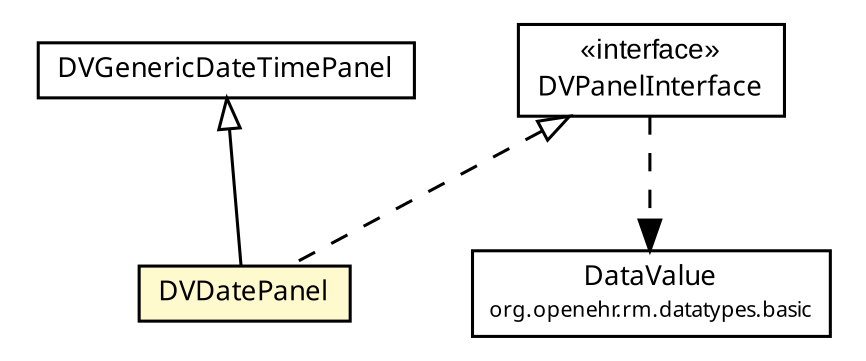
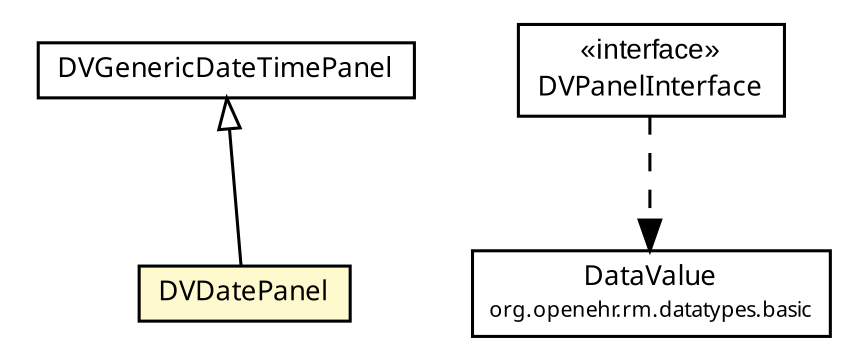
  digraph {
    fontname="Liberation Sans"
    nodesep=0.25
    ranksep=0.5
    node [fontcolor=black fontname="Liberation Sans" fontsize=9.0 shape=plaintext]
    edge [arrowtail=empty dir=back fontname="Liberation Sans" fontsize=10 headport=p labelfontname="Trebuchet MS" labelfontsize=10 style=dashed tailport=p]
    n1 [label=<<table title="se.cambio.cds.openehr.view.panels.DVPanelInterface" border="0" cellborder="1" cellspacing="0" cellpadding="2" port="p" href="./DVPanelInterface.html"> 		<tr><td><table border="0" cellspacing="0" cellpadding="1"> <tr><td align="center" balign="center"> &#171;interface&#187; </td></tr> <tr><td align="center" balign="center"><font face="Trebuchet MS"> DVPanelInterface </font></td></tr> 		</table></td></tr> 		</table>>]
    n2 [label=<<table title="se.cambio.cds.openehr.view.panels.DVDatePanel" border="0" cellborder="1" cellspacing="0" cellpadding="2" port="p" bgcolor="lemonChiffon" href="./DVDatePanel.html"> 		<tr><td><table border="0" cellspacing="0" cellpadding="1"> <tr><td align="center" balign="center"><font face="Trebuchet MS"> DVDatePanel </font></td></tr> 		</table></td></tr> 		</table>>]
    n3 [label=<<table title="org.openehr.rm.datatypes.basic.DataValue" border="0" cellborder="1" cellspacing="0" cellpadding="2" port="p" href="http://java.sun.com/j2se/1.4.2/docs/api/org/openehr/rm/datatypes/basic/DataValue.html"> 		<tr><td><table border="0" cellspacing="0" cellpadding="1"> <tr><td align="center" balign="center"><font face="Trebuchet MS"> DataValue </font></td></tr> <tr><td align="center" balign="center"><font face="Trebuchet MS" point-size="7.0"> org.openehr.rm.datatypes.basic </font></td></tr> 		</table></td></tr> 		</table>>]
    n4 [label=<<table title="se.cambio.cds.openehr.view.panels.DVGenericDateTimePanel" border="0" cellborder="1" cellspacing="0" cellpadding="2" port="p" href="./DVGenericDateTimePanel.html"> 		<tr><td><table border="0" cellspacing="0" cellpadding="1"> <tr><td align="center" balign="center"><font face="Trebuchet MS"> DVGenericDateTimePanel </font></td></tr> 		</table></td></tr> 		</table>>]
-   n1 -> n2
    n1 -> n3 [arrowhead=normal color=black fontcolor=black fontsize=10.0 arrowtail="" dir=""]
    n4 -> n2 [style=""]
  }
